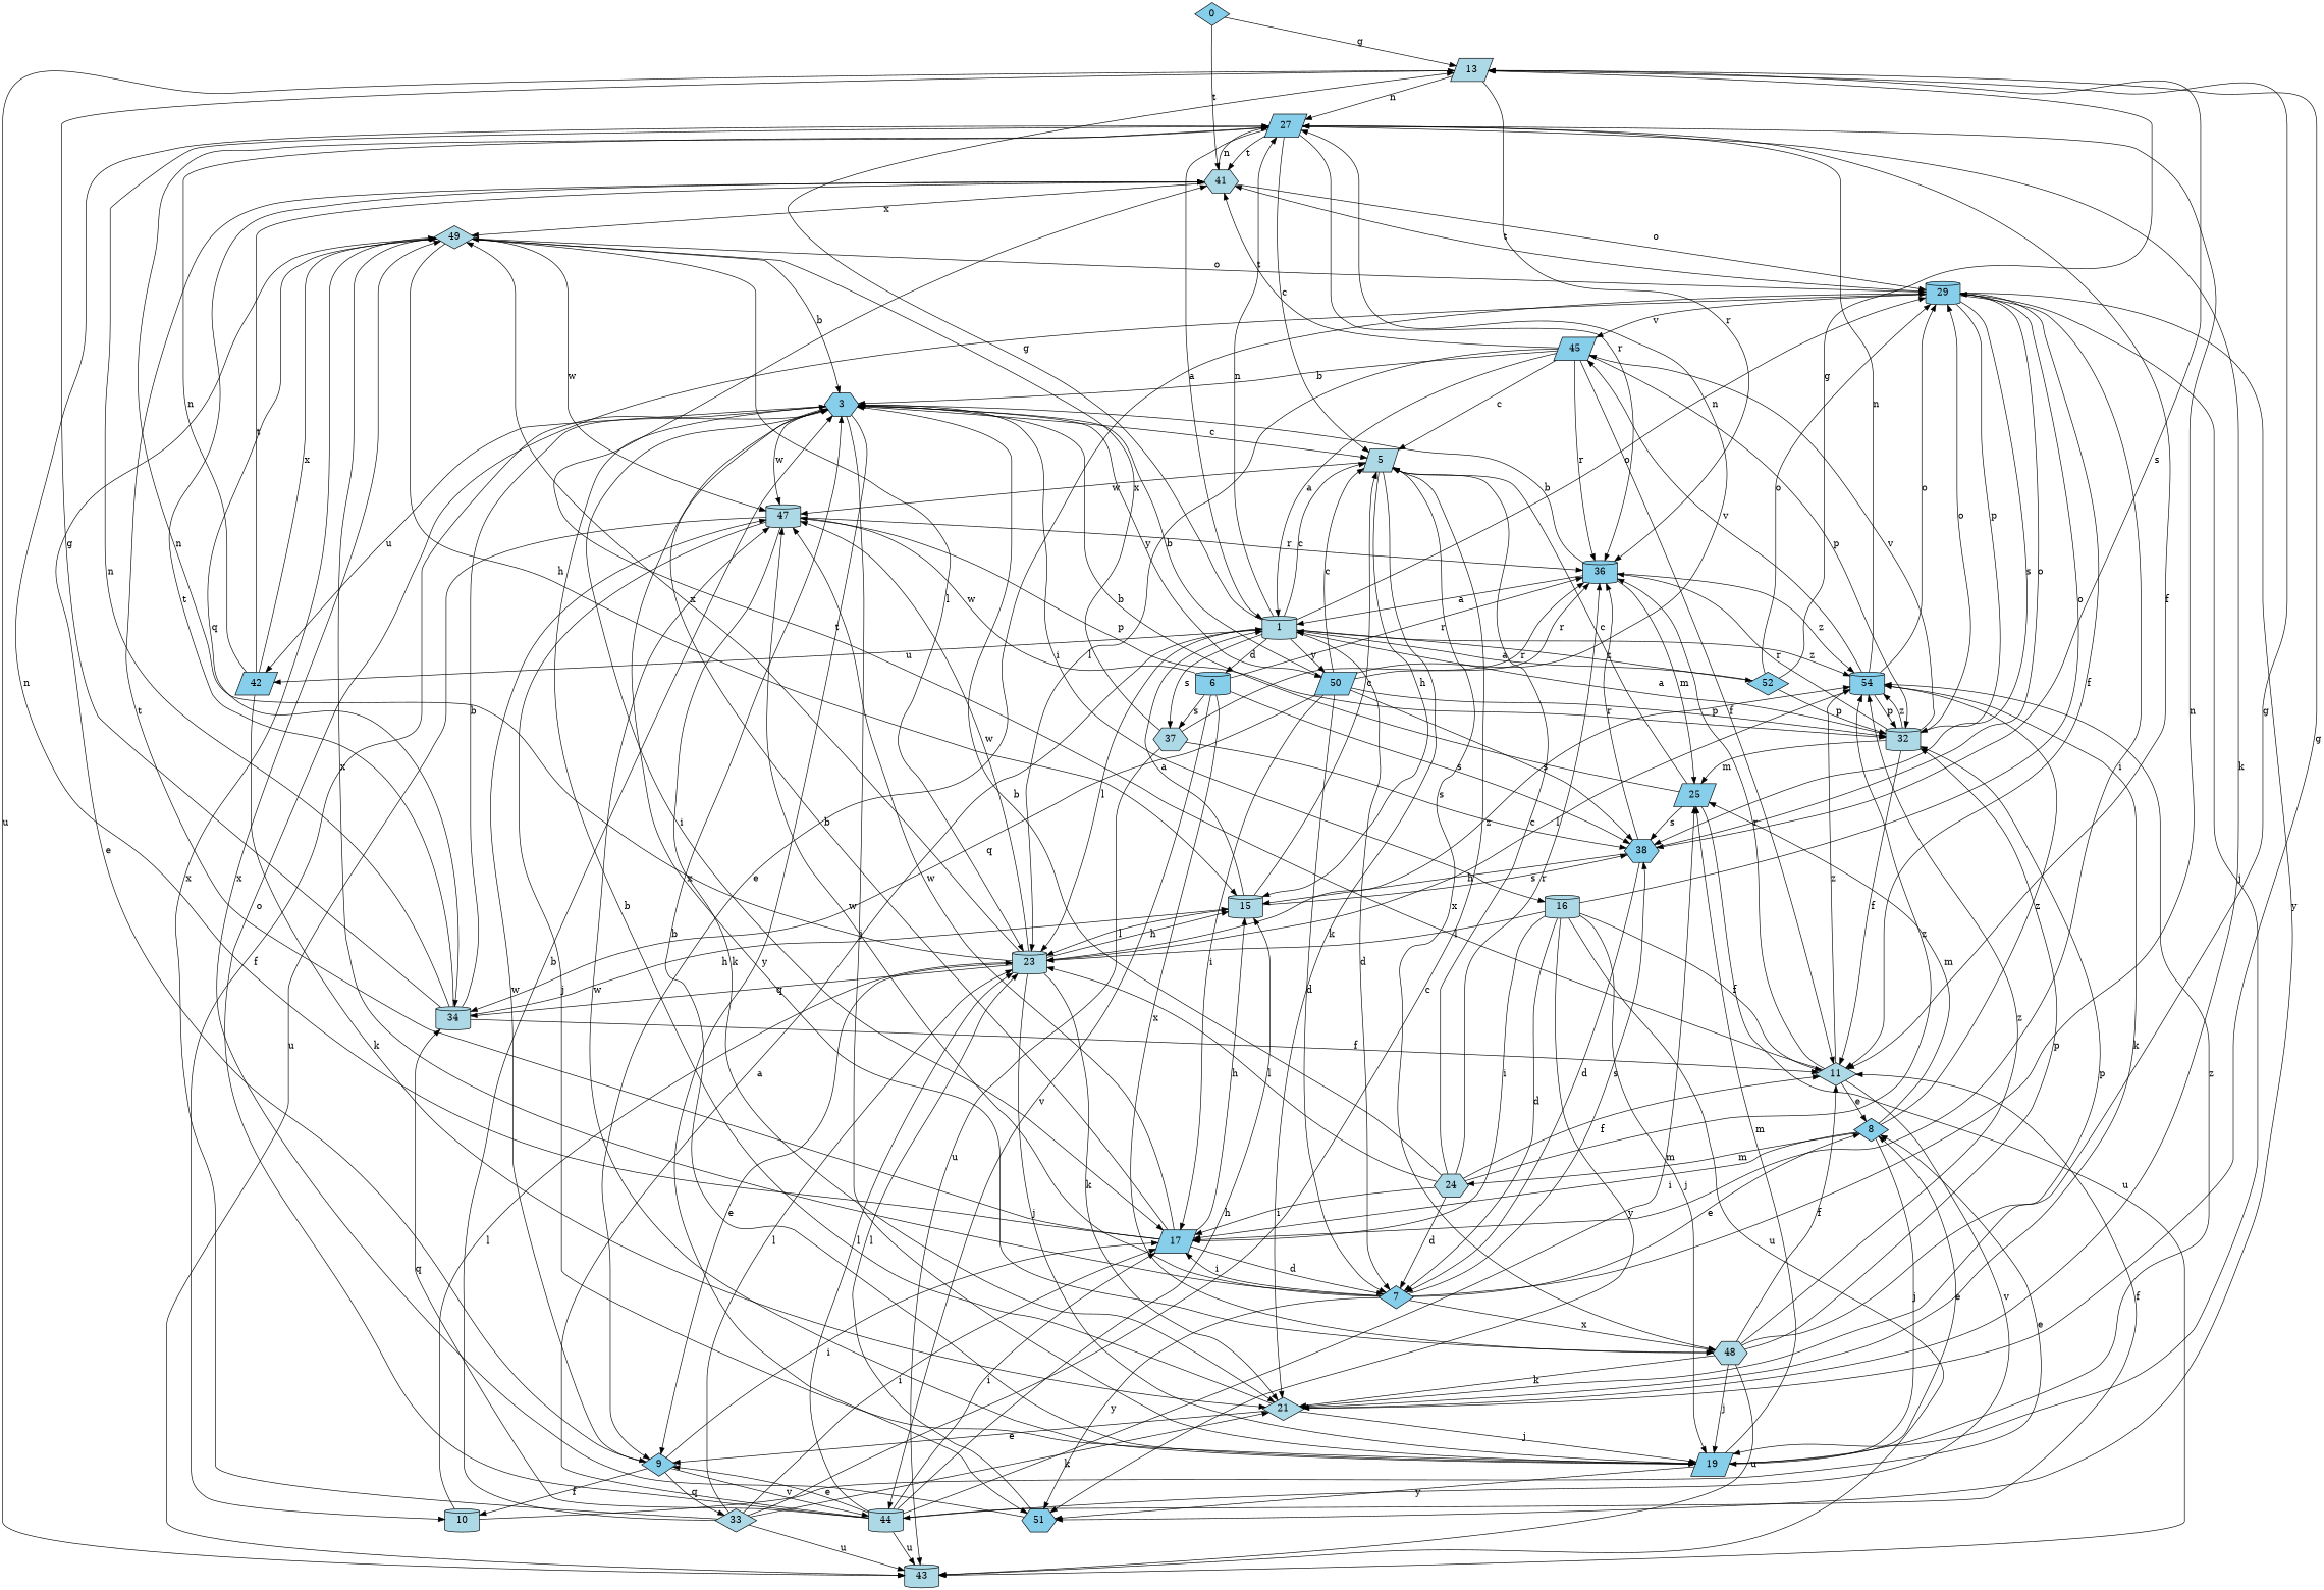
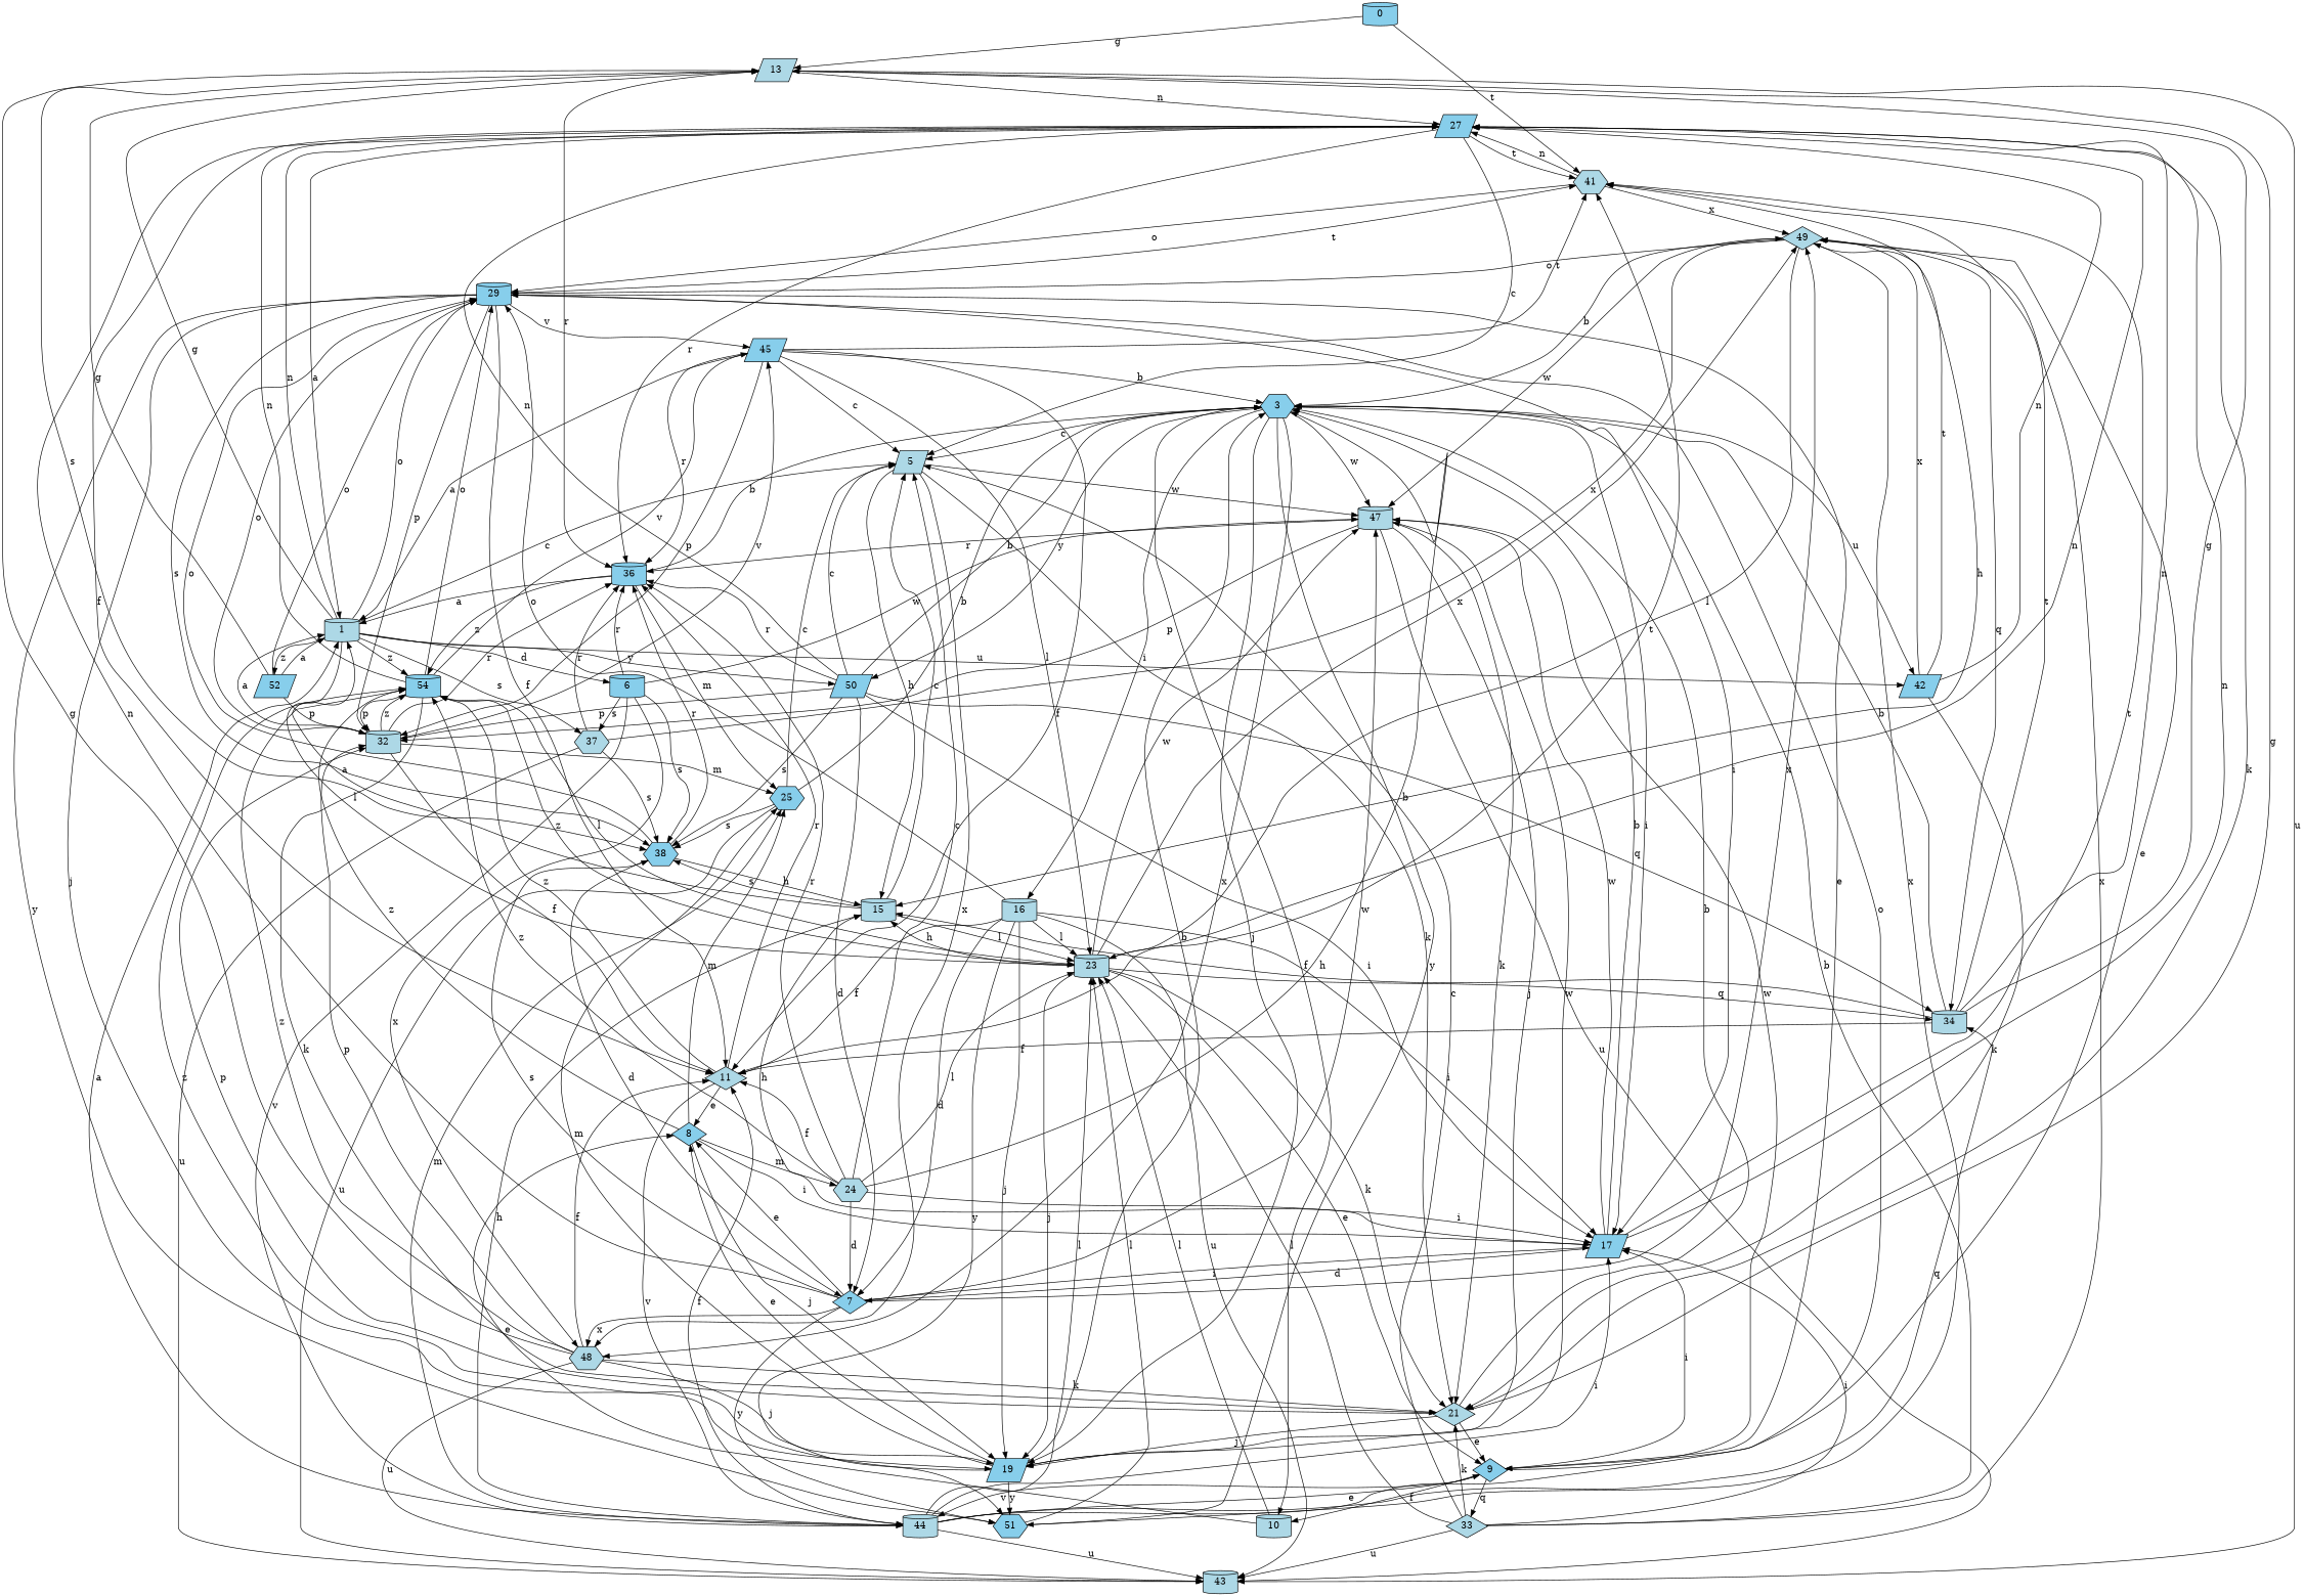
  strict digraph {
    node [fillcolor=lightblue shape=cylinder style=filled]
-   0 [fillcolor=skyblue shape=diamond]
+   0 [fillcolor=skyblue]
    13 [shape=parallelogram]
    41 [shape=hexagon]
    27 [fillcolor=skyblue shape=parallelogram]
    36 [fillcolor=skyblue]
    38 [fillcolor=skyblue shape=hexagon]
    43
    29 [fillcolor=skyblue]
    49 [shape=diamond]
    1
    5 [shape=parallelogram]
    6 [fillcolor=skyblue]
    7 [fillcolor=skyblue shape=diamond]
    23
    37 [shape=hexagon]
    42 [fillcolor=skyblue shape=parallelogram]
    50 [fillcolor=skyblue shape=parallelogram]
-   52 [fillcolor=skyblue shape=diamond]
+   52 [fillcolor=skyblue shape=parallelogram]
    54 [fillcolor=skyblue]
    47
    48 [shape=hexagon]
    15
    21 [shape=diamond]
    44
    17 [fillcolor=skyblue shape=parallelogram]
    51 [fillcolor=skyblue shape=hexagon]
    8 [fillcolor=skyblue shape=diamond]
    19 [fillcolor=skyblue shape=parallelogram]
    9 [fillcolor=skyblue shape=diamond]
    34
    11 [shape=diamond]
    32
    45 [fillcolor=skyblue shape=parallelogram]
    3 [fillcolor=skyblue shape=hexagon]
    10
    16
-   25 [fillcolor=skyblue shape=parallelogram]
+   25 [fillcolor=skyblue shape=hexagon]
    24 [shape=hexagon]
    33 [shape=diamond]
    0 -> 13 [label=g]
    0 -> 41 [label=t]
    13 -> 27 [label=n]
    13 -> 36 [label=r]
    13 -> 38 [label=s]
    13 -> 43 [label=u]
    41 -> 27 [label=n]
    41 -> 29 [label=o]
    41 -> 49 [label=x]
    27 -> 41 [label=t]
    27 -> 36 [label=r]
    27 -> 1 [label=a]
    27 -> 5 [label=c]
    27 -> 21 [label=k]
    27 -> 11 [label=f]
    36 -> 1 [label=a]
    36 -> 54 [label=z]
    36 -> 3 [label=b]
    36 -> 25 [label=m]
    38 -> 36 [label=r]
    38 -> 29 [label=o]
    38 -> 7 [label=d]
    38 -> 15 [label=h]
    29 -> 41 [label=t]
    29 -> 38 [label=s]
    29 -> 17 [label=i]
    29 -> 51 [label=y]
    29 -> 19 [label=j]
    29 -> 9 [label=e]
    29 -> 11 [label=f]
    29 -> 32 [label=p]
    29 -> 45 [label=v]
    49 -> 29 [label=o]
    49 -> 23 [label=l]
    49 -> 47 [label=w]
    49 -> 15 [label=h]
    49 -> 9 [label=e]
    49 -> 34 [label=q]
    49 -> 3 [label=b]
    1 -> 13 [label=g]
    1 -> 27 [label=n]
    1 -> 29 [label=o]
    1 -> 5 [label=c]
    1 -> 6 [label=d]
-   1 -> 7 [label=d]
    1 -> 23 [label=l]
    1 -> 37 [label=s]
    1 -> 42 [label=u]
    1 -> 50 [label=y]
    1 -> 52 [label=z]
    1 -> 54 [label=z]
    5 -> 47 [label=w]
    5 -> 48 [label=x]
    5 -> 15 [label=h]
    5 -> 21 [label=k]
    6 -> 36 [label=r]
    6 -> 38 [label=s]
    6 -> 37 [label=s]
    6 -> 47 [label=w]
    6 -> 48 [label=x]
    6 -> 44 [label=v]
    7 -> 27 [label=n]
    7 -> 38 [label=s]
    7 -> 49 [label=x]
    7 -> 47 [label=w]
    7 -> 48 [label=x]
    7 -> 17 [label=i]
    7 -> 51 [label=y]
    7 -> 8 [label=e]
    23 -> 27 [label=n]
    23 -> 49 [label=x]
    23 -> 54 [label=z]
    23 -> 47 [label=w]
    23 -> 15 [label=h]
    23 -> 21 [label=k]
    23 -> 19 [label=j]
    23 -> 9 [label=e]
    23 -> 34 [label=q]
    37 -> 36 [label=r]
    37 -> 38 [label=s]
    37 -> 43 [label=u]
    37 -> 49 [label=x]
    42 -> 41 [label=t]
    42 -> 27 [label=n]
    42 -> 49 [label=x]
    42 -> 21 [label=k]
    50 -> 27 [label=n]
    50 -> 36 [label=r]
    50 -> 38 [label=s]
    50 -> 5 [label=c]
    50 -> 7 [label=d]
    50 -> 17 [label=i]
    50 -> 34 [label=q]
    50 -> 32 [label=p]
    50 -> 3 [label=b]
    52 -> 13 [label=g]
    52 -> 29 [label=o]
    52 -> 1 [label=a]
    52 -> 32 [label=p]
    54 -> 27 [label=n]
    54 -> 29 [label=o]
    54 -> 23 [label=l]
    54 -> 21 [label=k]
    54 -> 32 [label=p]
    54 -> 45 [label=v]
    47 -> 36 [label=r]
    47 -> 43 [label=u]
    47 -> 21 [label=k]
    47 -> 19 [label=j]
    47 -> 32 [label=p]
    48 -> 13 [label=g]
    48 -> 43 [label=u]
    48 -> 54 [label=z]
    48 -> 21 [label=k]
    48 -> 19 [label=j]
    48 -> 11 [label=f]
    48 -> 32 [label=p]
    15 -> 38 [label=s]
    15 -> 1 [label=a]
    15 -> 5 [label=c]
    15 -> 23 [label=l]
    21 -> 13 [label=g]
    21 -> 19 [label=j]
    21 -> 9 [label=e]
    21 -> 32 [label=p]
    21 -> 3 [label=b]
    44 -> 43 [label=u]
    44 -> 29 [label=o]
    44 -> 1 [label=a]
    44 -> 23 [label=l]
    44 -> 15 [label=h]
    44 -> 17 [label=i]
    44 -> 9 [label=e]
    44 -> 34 [label=q]
    44 -> 11 [label=f]
    44 -> 25 [label=m]
    17 -> 41 [label=t]
    17 -> 27 [label=n]
    17 -> 7 [label=d]
    17 -> 47 [label=w]
    17 -> 15 [label=h]
    17 -> 3 [label=b]
    51 -> 49 [label=x]
    51 -> 23 [label=l]
    8 -> 54 [label=z]
    8 -> 17 [label=i]
    8 -> 19 [label=j]
    8 -> 25 [label=m]
    8 -> 24 [label=m]
    19 -> 54 [label=z]
    19 -> 47 [label=w]
    19 -> 51 [label=y]
    19 -> 8 [label=e]
    19 -> 3 [label=b]
    19 -> 25 [label=m]
    9 -> 47 [label=w]
    9 -> 44 [label=v]
    9 -> 17 [label=i]
    9 -> 10 [label=f]
    9 -> 33 [label=q]
    34 -> 13 [label=g]
    34 -> 41 [label=t]
    34 -> 27 [label=n]
    34 -> 15 [label=h]
    34 -> 11 [label=f]
    34 -> 3 [label=b]
    11 -> 41 [label=t]
    11 -> 36 [label=r]
    11 -> 54 [label=z]
    11 -> 44 [label=v]
    11 -> 8 [label=e]
    32 -> 36 [label=r]
    32 -> 29 [label=o]
    32 -> 1 [label=a]
    32 -> 54 [label=z]
    32 -> 11 [label=f]
    32 -> 45 [label=v]
    32 -> 25 [label=m]
    45 -> 41 [label=t]
    45 -> 36 [label=r]
    45 -> 1 [label=a]
    45 -> 5 [label=c]
    45 -> 23 [label=l]
    45 -> 11 [label=f]
    45 -> 32 [label=p]
    45 -> 3 [label=b]
    3 -> 5 [label=c]
    3 -> 42 [label=u]
    3 -> 50 [label=y]
    3 -> 47 [label=w]
    3 -> 48 [label=x]
    3 -> 17 [label=i]
    3 -> 51 [label=y]
    3 -> 19 [label=j]
    3 -> 10 [label=f]
    3 -> 16 [label=i]
    10 -> 23 [label=l]
    10 -> 8 [label=e]
    16 -> 43 [label=u]
    16 -> 29 [label=o]
    16 -> 7 [label=d]
    16 -> 23 [label=l]
    16 -> 17 [label=i]
    16 -> 51 [label=y]
    16 -> 19 [label=j]
    16 -> 11 [label=f]
    25 -> 38 [label=s]
    25 -> 43 [label=u]
    25 -> 5 [label=c]
    25 -> 3 [label=b]
    24 -> 36 [label=r]
    24 -> 5 [label=c]
    24 -> 7 [label=d]
    24 -> 23 [label=l]
    24 -> 54 [label=z]
    24 -> 17 [label=i]
    24 -> 11 [label=f]
    24 -> 3 [label=b]
    33 -> 43 [label=u]
    33 -> 49 [label=x]
    33 -> 5 [label=c]
    33 -> 23 [label=l]
    33 -> 21 [label=k]
    33 -> 17 [label=i]
    33 -> 3 [label=b]
  }
